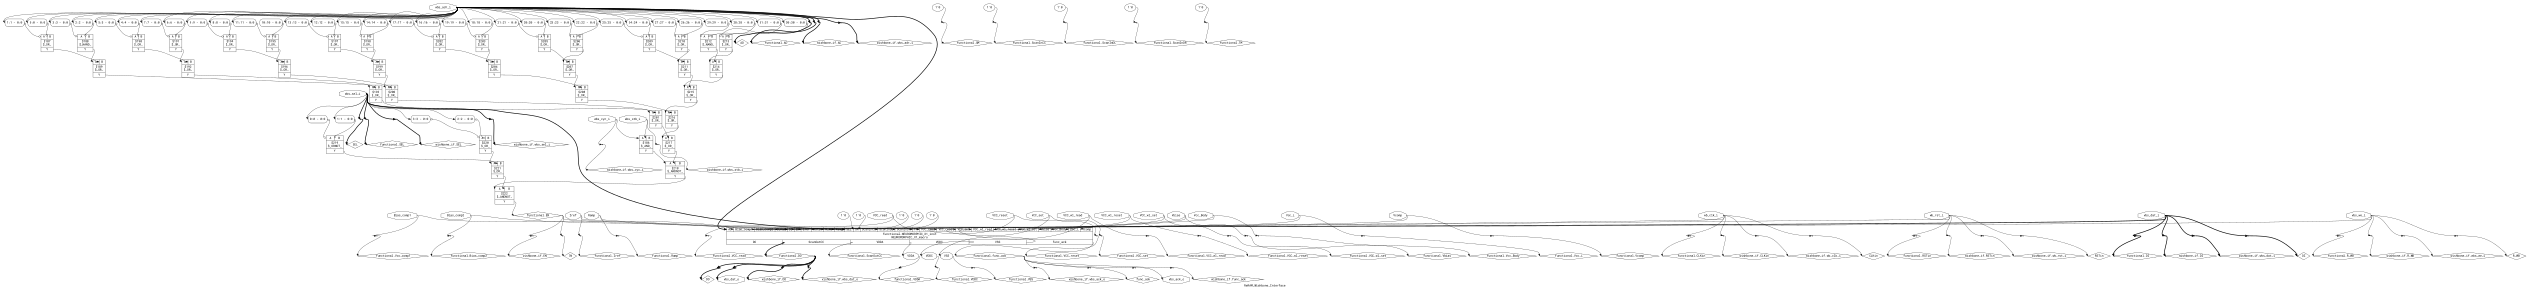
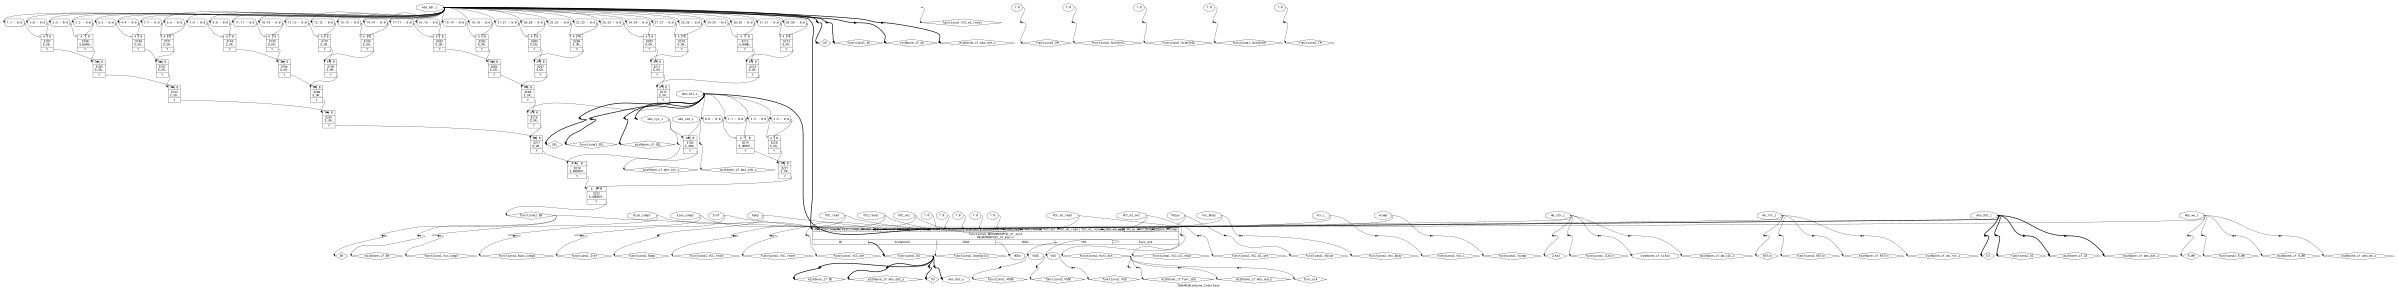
  digraph {
    fontname="Roboto Mono"
    label=ReRAM_Wishbone_Interface
    rankdir=TB
    remincross=true
    node [color=black fontcolor=black fontname="Roboto Mono" shape=record]
    edge [color=black fontcolor=black fontname="Roboto Mono" headport=w tailport=e]
    n1 [label=AD shape=diamond]
    n2 [label=Bias_comp1 shape=octagon]
    n3 [label="{{<p37> AD|<p38> Bias_comp1|<p39> Bias_comp2|<p40> CLKin|<p41> DI|<p43> EN|<p44> Iref|<p45> RSTin|<p46> R_WB|<p47> Ramp|<p48> SEL|<p164> SM|<p165> ScanInCC|<p166> ScanInDL|<p167> ScanInDR|<p168> TM|<p49> VCC_read|<p50> VCC_reset|<p51> VCC_set|<p52> VCC_wl_read|<p53> VCC_wl_reset|<p54> VCC_wl_set|<p58> Vbias|<p59> Vcc_Body|<p60> Vcc_L|<p61> Vcomp}|functional.NEUROMORPHIC_X1_inst\nNEUROMORPHIC_X1_macro|{<p42> DO|<p169> ScanOutCC|<p55> VDDA|<p56> VDDC|<p57> VSS|<p62> func_ack}}" color="" fontcolor=""]
    x51 [shape=point color="" fontcolor=""]
    n5 [label=VDDA shape=octagon]
    n6 [label=VDDC shape=octagon]
    n7 [label=VSS shape=octagon]
    n8 [label="functional.DO" shape=diamond]
    n9 [label="functional.ScanOutCC" shape=diamond]
    n10 [label="functional.func_ack" shape=diamond]
    n11 [label="functional.Vcc_comp1" shape=diamond]
    n12 [label=Bias_comp2 shape=octagon]
    x52 [shape=point color="" fontcolor=""]
    n14 [label="functional.Bias_comp2" shape=diamond]
    n15 [label=CLKin shape=diamond]
    n16 [label=DI shape=diamond]
    n17 [label=DO shape=diamond]
    n18 [label=EN shape=diamond]
    n19 [label=Iref shape=octagon]
    x55 [shape=point color="" fontcolor=""]
    n21 [label="functional.Iref" shape=diamond]
    n22 [label=RSTin shape=diamond]
    n23 [label=R_WB shape=diamond]
    n24 [label=Ramp shape=octagon]
    x58 [shape=point color="" fontcolor=""]
    n26 [label="functional.Ramp" shape=diamond]
    n27 [label=SEL shape=diamond]
    n28 [label=VCC_read shape=octagon]
    x70 [shape=point color="" fontcolor=""]
    n30 [label="functional.VCC_read" shape=diamond]
    n31 [label=VCC_reset shape=octagon]
    x71 [shape=point color="" fontcolor=""]
    n33 [label="functional.VCC_reset" shape=diamond]
    n34 [label=VCC_set shape=octagon]
    x72 [shape=point color="" fontcolor=""]
    n36 [label="functional.VCC_set" shape=diamond]
    n37 [label=VCC_wl_read shape=octagon]
    x73 [shape=point color="" fontcolor=""]
    n39 [label="functional.VCC_wl_read" shape=diamond]
-   n40 [label=VCC_wl_reset shape=octagon]
    x74 [shape=point color="" fontcolor=""]
    n42 [label="functional.VCC_wl_reset" shape=diamond]
    n43 [label=VCC_wl_set shape=octagon]
    x75 [shape=point color="" fontcolor=""]
    n45 [label="functional.VCC_wl_set" shape=diamond]
    x76 [shape=point color="" fontcolor=""]
    n47 [label="functional.VDDA" shape=diamond]
    x77 [shape=point color="" fontcolor=""]
    n49 [label="functional.VDDC" shape=diamond]
    x78 [shape=point color="" fontcolor=""]
    n51 [label="functional.VSS" shape=diamond]
    n52 [label=Vbias shape=octagon]
    x79 [shape=point color="" fontcolor=""]
    n54 [label="functional.Vbias" shape=diamond]
    n55 [label=Vcc_Body shape=octagon]
    x80 [shape=point color="" fontcolor=""]
    n57 [label="functional.Vcc_Body" shape=diamond]
    n58 [label=Vcc_L shape=octagon]
    x81 [shape=point color="" fontcolor=""]
    n60 [label="functional.Vcc_L" shape=diamond]
    n61 [label=Vcomp shape=octagon]
    x82 [shape=point color="" fontcolor=""]
    n63 [label="functional.Vcomp" shape=diamond]
    n64 [label=func_ack shape=diamond]
    n65 [label="functional.AD" shape=diamond]
    n66 [label="functional.CLKin" shape=diamond]
    n67 [label="functional.DI" shape=diamond]
    x44 [shape=point color="" fontcolor=""]
    x84 [shape=point color="" fontcolor=""]
    x88 [shape=point color="" fontcolor=""]
    x100 [shape=point color="" fontcolor=""]
    n72 [label=wbs_dat_o shape=octagon]
    n73 [label="wishbone_if.DO" shape=diamond]
    n74 [label="wishbone_if.wbs_dat_o" shape=diamond]
    n75 [label="functional.EN" shape=diamond]
    x45 [shape=point color="" fontcolor=""]
    x89 [shape=point color="" fontcolor=""]
    n78 [label="wishbone_if.EN" shape=diamond]
    n79 [label="functional.RSTin" shape=diamond]
    n80 [label="functional.R_WB" shape=diamond]
    n81 [label="functional.SEL" shape=diamond]
    n82 [label="functional.SM" shape=diamond]
    n83 [label="functional.ScanInCC" shape=diamond]
    n84 [label="functional.ScanInDL" shape=diamond]
    n85 [label="functional.ScanInDR" shape=diamond]
    n86 [label="functional.TM" shape=diamond]
    x49 [shape=point color="" fontcolor=""]
    x83 [shape=point color="" fontcolor=""]
    x93 [shape=point color="" fontcolor=""]
    x96 [shape=point color="" fontcolor=""]
-   n91 [label=wbs_ack_o shape=octagon]
    n92 [label="wishbone_if.func_ack" shape=diamond]
    n93 [label="wishbone_if.wbs_ack_o" shape=diamond]
    n94 [label=wb_clk_i shape=octagon]
    x42 [shape=point color="" fontcolor=""]
    x53 [shape=point color="" fontcolor=""]
    x86 [shape=point color="" fontcolor=""]
    x94 [shape=point color="" fontcolor=""]
-   n99 [label="wishbone_if.CLKin" shape=diamond]
+   n99 [label="wishbone_if.CLKin" shape=octagon]
    n100 [label="wishbone_if.wb_clk_i" shape=diamond]
    n101 [label=wb_rst_i shape=octagon]
    x46 [shape=point color="" fontcolor=""]
    x56 [shape=point color="" fontcolor=""]
    x90 [shape=point color="" fontcolor=""]
    x95 [shape=point color="" fontcolor=""]
    n106 [label="wishbone_if.RSTin" shape=diamond]
    n107 [label="wishbone_if.wb_rst_i" shape=diamond]
    n108 [label=wbs_adr_i shape=octagon]
    n109 [label="<s0> 1:1 - 0:0 " style=rounded]
    n110 [label="<s0> 0:0 - 0:0 " style=rounded]
    n111 [label="<s0> 3:3 - 0:0 " style=rounded]
    n112 [label="<s0> 2:2 - 0:0 " style=rounded]
    n113 [label="<s0> 5:5 - 0:0 " style=rounded]
    n114 [label="<s0> 4:4 - 0:0 " style=rounded]
    n115 [label="<s0> 7:7 - 0:0 " style=rounded]
    n116 [label="<s0> 6:6 - 0:0 " style=rounded]
    n117 [label="<s0> 9:9 - 0:0 " style=rounded]
    n118 [label="<s0> 8:8 - 0:0 " style=rounded]
    n119 [label="<s0> 11:11 - 0:0 " style=rounded]
    n120 [label="<s0> 10:10 - 0:0 " style=rounded]
    n121 [label="<s0> 13:13 - 0:0 " style=rounded]
    n122 [label="<s0> 12:12 - 0:0 " style=rounded]
    n123 [label="<s0> 15:15 - 0:0 " style=rounded]
    n124 [label="<s0> 14:14 - 0:0 " style=rounded]
    n125 [label="<s0> 17:17 - 0:0 " style=rounded]
    n126 [label="<s0> 16:16 - 0:0 " style=rounded]
    n127 [label="<s0> 19:19 - 0:0 " style=rounded]
    n128 [label="<s0> 18:18 - 0:0 " style=rounded]
    n129 [label="<s0> 21:21 - 0:0 " style=rounded]
    n130 [label="<s0> 20:20 - 0:0 " style=rounded]
    n131 [label="<s0> 23:23 - 0:0 " style=rounded]
    n132 [label="<s0> 22:22 - 0:0 " style=rounded]
    n133 [label="<s0> 25:25 - 0:0 " style=rounded]
    n134 [label="<s0> 24:24 - 0:0 " style=rounded]
    n135 [label="<s0> 27:27 - 0:0 " style=rounded]
    n136 [label="<s0> 26:26 - 0:0 " style=rounded]
    n137 [label="<s0> 29:29 - 0:0 " style=rounded]
    n138 [label="<s0> 28:28 - 0:0 " style=rounded]
    n139 [label="<s0> 31:31 - 0:0 " style=rounded]
    n140 [label="<s0> 30:30 - 0:0 " style=rounded]
    x41 [shape=point color="" fontcolor=""]
    x50 [shape=point color="" fontcolor=""]
    x85 [shape=point color="" fontcolor=""]
    x97 [shape=point color="" fontcolor=""]
    n145 [label="{{<p124> A|<p125> B}|$187\n$_OR_|{<p126> Y}}" color="" fontcolor=""]
    n146 [label="{{<p124> A|<p125> B}|$188\n$_NAND_|{<p126> Y}}" color="" fontcolor=""]
    n147 [label="{{<p124> A|<p125> B}|$190\n$_OR_|{<p126> Y}}" color="" fontcolor=""]
    n148 [label="{{<p124> A|<p125> B}|$191\n$_OR_|{<p126> Y}}" color="" fontcolor=""]
    n149 [label="{{<p124> A|<p125> B}|$194\n$_OR_|{<p126> Y}}" color="" fontcolor=""]
    n150 [label="{{<p124> A|<p125> B}|$195\n$_OR_|{<p126> Y}}" color="" fontcolor=""]
    n151 [label="{{<p124> A|<p125> B}|$197\n$_OR_|{<p126> Y}}" color="" fontcolor=""]
    n152 [label="{{<p124> A|<p125> B}|$198\n$_OR_|{<p126> Y}}" color="" fontcolor=""]
    n153 [label="{{<p124> A|<p125> B}|$202\n$_OR_|{<p126> Y}}" color="" fontcolor=""]
    n154 [label="{{<p124> A|<p125> B}|$203\n$_OR_|{<p126> Y}}" color="" fontcolor=""]
    n155 [label="{{<p124> A|<p125> B}|$205\n$_OR_|{<p126> Y}}" color="" fontcolor=""]
    n156 [label="{{<p124> A|<p125> B}|$206\n$_OR_|{<p126> Y}}" color="" fontcolor=""]
    n157 [label="{{<p124> A|<p125> B}|$209\n$_OR_|{<p126> Y}}" color="" fontcolor=""]
    n158 [label="{{<p124> A|<p125> B}|$210\n$_OR_|{<p126> Y}}" color="" fontcolor=""]
    n159 [label="{{<p124> A|<p125> B}|$212\n$_NAND_|{<p126> Y}}" color="" fontcolor=""]
    n160 [label="{{<p124> A|<p125> B}|$213\n$_OR_|{<p126> Y}}" color="" fontcolor=""]
    n161 [label="wishbone_if.AD" shape=diamond]
    n162 [label="wishbone_if.wbs_adr_i" shape=diamond]
    n163 [label=wbs_cyc_i shape=octagon]
    n164 [label="{{<p124> A|<p125> B}|$186\n$_AND_|{<p126> Y}}" color="" fontcolor=""]
    x98 [shape=point color="" fontcolor=""]
    n166 [label="{{<p124> A|<p125> B}|$218\n$_ANDNOT_|{<p126> Y}}" color="" fontcolor=""]
    n167 [label="wishbone_if.wbs_cyc_i" shape=diamond]
    n168 [label=wbs_dat_i shape=octagon]
    x43 [shape=point color="" fontcolor=""]
    x54 [shape=point color="" fontcolor=""]
    x87 [shape=point color="" fontcolor=""]
    x99 [shape=point color="" fontcolor=""]
    n173 [label="wishbone_if.DI" shape=diamond]
    n174 [label="wishbone_if.wbs_dat_i" shape=diamond]
    n175 [label=wbs_sel_i shape=octagon]
    n176 [label="<s0> 0:0 - 0:0 " style=rounded]
    n177 [label="<s0> 1:1 - 0:0 " style=rounded]
    n178 [label="<s0> 3:3 - 0:0 " style=rounded]
    n179 [label="<s0> 2:2 - 0:0 " style=rounded]
    x48 [shape=point color="" fontcolor=""]
    x59 [shape=point color="" fontcolor=""]
    x92 [shape=point color="" fontcolor=""]
    x101 [shape=point color="" fontcolor=""]
    n184 [label="{{<p124> A|<p125> B}|$219\n$_ORNOT_|{<p126> Y}}" color="" fontcolor=""]
    n185 [label="{{<p124> A|<p125> B}|$220\n$_OR_|{<p126> Y}}" color="" fontcolor=""]
    n186 [label="wishbone_if.SEL" shape=diamond]
-   n187 [label="wishbone_if.wbs_sel_i" shape=diamond]
    n188 [label=wbs_stb_i shape=octagon]
    x102 [shape=point color="" fontcolor=""]
    n190 [label="wishbone_if.wbs_stb_i" shape=diamond]
    n191 [label=wbs_we_i shape=octagon]
    x47 [shape=point color="" fontcolor=""]
    x57 [shape=point color="" fontcolor=""]
    x91 [shape=point color="" fontcolor=""]
    x103 [shape=point color="" fontcolor=""]
    n196 [label="wishbone_if.R_WB" shape=diamond]
    n197 [label="wishbone_if.wbs_we_i" shape=diamond]
    n198 [label="{{<p124> A|<p125> B}|$222\n$_ANDNOT_|{<p126> Y}}" color="" fontcolor=""]
    n199 [label="{{<p124> A|<p125> B}|$189\n$_OR_|{<p126> Y}}" color="" fontcolor=""]
    n200 [label="{{<p124> A|<p125> B}|$193\n$_OR_|{<p126> Y}}" color="" fontcolor=""]
    n201 [label="{{<p124> A|<p125> B}|$201\n$_OR_|{<p126> Y}}" color="" fontcolor=""]
    n202 [label="{{<p124> A|<p125> B}|$192\n$_OR_|{<p126> Y}}" color="" fontcolor=""]
    n203 [label="{{<p124> A|<p125> B}|$217\n$_OR_|{<p126> Y}}" color="" fontcolor=""]
    n204 [label="{{<p124> A|<p125> B}|$196\n$_OR_|{<p126> Y}}" color="" fontcolor=""]
    n205 [label="{{<p124> A|<p125> B}|$200\n$_OR_|{<p126> Y}}" color="" fontcolor=""]
    n206 [label="{{<p124> A|<p125> B}|$199\n$_OR_|{<p126> Y}}" color="" fontcolor=""]
    n207 [label="{{<p124> A|<p125> B}|$204\n$_OR_|{<p126> Y}}" color="" fontcolor=""]
    n208 [label="{{<p124> A|<p125> B}|$208\n$_OR_|{<p126> Y}}" color="" fontcolor=""]
    n209 [label="{{<p124> A|<p125> B}|$216\n$_OR_|{<p126> Y}}" color="" fontcolor=""]
    n210 [label="{{<p124> A|<p125> B}|$207\n$_OR_|{<p126> Y}}" color="" fontcolor=""]
    n211 [label="{{<p124> A|<p125> B}|$211\n$_OR_|{<p126> Y}}" color="" fontcolor=""]
    n212 [label="{{<p124> A|<p125> B}|$215\n$_OR_|{<p126> Y}}" color="" fontcolor=""]
    n213 [label="{{<p124> A|<p125> B}|$214\n$_OR_|{<p126> Y}}" color="" fontcolor=""]
    n214 [label="{{<p124> A|<p125> B}|$221\n$_OR_|{<p126> Y}}" color="" fontcolor=""]
    n215 [label="1'0" color="" fontcolor="" shape=""]
    n216 [label="1'0" color="" fontcolor="" shape=""]
    n217 [label="1'0" color="" fontcolor="" shape=""]
    n218 [label="1'0" color="" fontcolor="" shape=""]
    n219 [label="1'0" color="" fontcolor="" shape=""]
    n220 [label="1'0" color="" fontcolor="" shape=""]
    x61 [shape=point color="" fontcolor=""]
    n222 [label="1'0" color="" fontcolor="" shape=""]
    x63 [shape=point color="" fontcolor=""]
    n224 [label="1'0" color="" fontcolor="" shape=""]
    x65 [shape=point color="" fontcolor=""]
    n226 [label="1'0" color="" fontcolor="" shape=""]
    x67 [shape=point color="" fontcolor=""]
    n228 [label="1'0" color="" fontcolor="" shape=""]
    x69 [shape=point color="" fontcolor=""]
    n2 -> n3 [headport="p38:w"]
    n2 -> x51
    n3 -> n5 [tailport="p55:e"]
    n3 -> n6 [tailport="p56:e"]
    n3 -> n7 [tailport="p57:e"]
    n3 -> n8 [style="setlinewidth(3)" tailport="p42:e"]
    n3 -> n9 [tailport="p169:e"]
    n3 -> n10 [tailport="p62:e"]
    x51 -> n11
    n5 -> x76
    n6 -> x77
    n7 -> x78
    n8 -> x44 [style="setlinewidth(3)"]
    n8 -> x84 [style="setlinewidth(3)"]
    n8 -> x88 [style="setlinewidth(3)"]
    n8 -> x100 [style="setlinewidth(3)"]
    n10 -> x49
    n10 -> x83
    n10 -> x93
    n10 -> x96
    n12 -> n3 [headport="p39:w"]
    n12 -> x52
    x52 -> n14
    n19 -> n3 [headport="p44:w"]
    n19 -> x55
    x55 -> n21
    n24 -> n3 [headport="p47:w"]
    n24 -> x58
    x58 -> n26
    n28 -> n3 [headport="p49:w"]
    n28 -> x70
    x70 -> n30
    n31 -> n3 [headport="p50:w"]
    n31 -> x71
    x71 -> n33
    n34 -> n3 [headport="p51:w"]
    n34 -> x72
    x72 -> n36
    n37 -> n3 [headport="p52:w"]
    n37 -> x73
    x73 -> n39
-   n40 -> n3 [headport="p53:w"]
-   n40 -> x74
    x74 -> n42
    n43 -> n3 [headport="p54:w"]
    n43 -> x75
    x75 -> n45
    x76 -> n47
    x77 -> n49
    x78 -> n51
    n52 -> n3 [headport="p58:w"]
    n52 -> x79
    x79 -> n54
    n55 -> n3 [headport="p59:w"]
    n55 -> x80
    x80 -> n57
    n58 -> n3 [headport="p60:w"]
    n58 -> x81
    x81 -> n60
    n61 -> n3 [headport="p61:w"]
    n61 -> x82
    x82 -> n63
    x44 -> n17 [style="setlinewidth(3)"]
    x84 -> n72 [style="setlinewidth(3)"]
    x88 -> n73 [style="setlinewidth(3)"]
    x100 -> n74 [style="setlinewidth(3)"]
    n75 -> n3 [headport="p43:w"]
    n75 -> x45
    n75 -> x89
    x45 -> n18
    x89 -> n78
    x49 -> n64
-   x83 -> n91
    x93 -> n92
    x96 -> n93
    n94 -> n3 [headport="p40:w"]
    n94 -> x42
    n94 -> x53
    n94 -> x86
    n94 -> x94
    x42 -> n15
    x53 -> n66
    x86 -> n99
    x94 -> n100
    n101 -> n3 [headport="p45:w"]
    n101 -> x46
    n101 -> x56
    n101 -> x90
    n101 -> x95
    x46 -> n22
    x56 -> n79
    x90 -> n106
    x95 -> n107
    n108 -> n3 [headport="p37:w" style="setlinewidth(3)"]
    n108 -> n109 [headport="s0:w"]
    n108 -> n110 [headport="s0:w"]
    n108 -> n111 [headport="s0:w"]
    n108 -> n112 [headport="s0:w"]
    n108 -> n113 [headport="s0:w"]
    n108 -> n114 [headport="s0:w"]
    n108 -> n115 [headport="s0:w"]
    n108 -> n116 [headport="s0:w"]
    n108 -> n117 [headport="s0:w"]
    n108 -> n118 [headport="s0:w"]
    n108 -> n119 [headport="s0:w"]
+   n108 -> n120 [headport="s0:w"]
    n108 -> n121 [headport="s0:w"]
    n108 -> n122 [headport="s0:w"]
    n108 -> n123 [headport="s0:w"]
    n108 -> n124 [headport="s0:w"]
    n108 -> n125 [headport="s0:w"]
    n108 -> n126 [headport="s0:w"]
    n108 -> n127 [headport="s0:w"]
    n108 -> n128 [headport="s0:w"]
    n108 -> n129 [headport="s0:w"]
    n108 -> n130 [headport="s0:w"]
    n108 -> n131 [headport="s0:w"]
    n108 -> n132 [headport="s0:w"]
    n108 -> n133 [headport="s0:w"]
    n108 -> n134 [headport="s0:w"]
    n108 -> n135 [headport="s0:w"]
    n108 -> n136 [headport="s0:w"]
    n108 -> n137 [headport="s0:w"]
    n108 -> n138 [headport="s0:w"]
    n108 -> n139 [headport="s0:w"]
    n108 -> n140 [headport="s0:w"]
    n108 -> x41 [style="setlinewidth(3)"]
    n108 -> x50 [style="setlinewidth(3)"]
    n108 -> x85 [style="setlinewidth(3)"]
    n108 -> x97 [style="setlinewidth(3)"]
    n109 -> n145 [arrowhead=odiamond arrowtail=odiamond dir=both headport="p124:w"]
    n110 -> n145 [arrowhead=odiamond arrowtail=odiamond dir=both headport="p125:w"]
    n111 -> n146 [arrowhead=odiamond arrowtail=odiamond dir=both headport="p124:w"]
    n112 -> n146 [arrowhead=odiamond arrowtail=odiamond dir=both headport="p125:w"]
    n113 -> n147 [arrowhead=odiamond arrowtail=odiamond dir=both headport="p124:w"]
    n114 -> n147 [arrowhead=odiamond arrowtail=odiamond dir=both headport="p125:w"]
    n115 -> n148 [arrowhead=odiamond arrowtail=odiamond dir=both headport="p124:w"]
    n116 -> n148 [arrowhead=odiamond arrowtail=odiamond dir=both headport="p125:w"]
    n117 -> n149 [arrowhead=odiamond arrowtail=odiamond dir=both headport="p124:w"]
    n118 -> n149 [arrowhead=odiamond arrowtail=odiamond dir=both headport="p125:w"]
    n119 -> n150 [arrowhead=odiamond arrowtail=odiamond dir=both headport="p124:w"]
    n120 -> n150 [arrowhead=odiamond arrowtail=odiamond dir=both headport="p125:w"]
    n121 -> n151 [arrowhead=odiamond arrowtail=odiamond dir=both headport="p124:w"]
    n122 -> n151 [arrowhead=odiamond arrowtail=odiamond dir=both headport="p125:w"]
    n123 -> n152 [arrowhead=odiamond arrowtail=odiamond dir=both headport="p124:w"]
    n124 -> n152 [arrowhead=odiamond arrowtail=odiamond dir=both headport="p125:w"]
    n125 -> n153 [arrowhead=odiamond arrowtail=odiamond dir=both headport="p124:w"]
    n126 -> n153 [arrowhead=odiamond arrowtail=odiamond dir=both headport="p125:w"]
    n127 -> n154 [arrowhead=odiamond arrowtail=odiamond dir=both headport="p124:w"]
    n128 -> n154 [arrowhead=odiamond arrowtail=odiamond dir=both headport="p125:w"]
    n129 -> n155 [arrowhead=odiamond arrowtail=odiamond dir=both headport="p124:w"]
    n130 -> n155 [arrowhead=odiamond arrowtail=odiamond dir=both headport="p125:w"]
    n131 -> n156 [arrowhead=odiamond arrowtail=odiamond dir=both headport="p124:w"]
    n132 -> n156 [arrowhead=odiamond arrowtail=odiamond dir=both headport="p125:w"]
    n133 -> n157 [arrowhead=odiamond arrowtail=odiamond dir=both headport="p124:w"]
    n134 -> n157 [arrowhead=odiamond arrowtail=odiamond dir=both headport="p125:w"]
    n135 -> n158 [arrowhead=odiamond arrowtail=odiamond dir=both headport="p124:w"]
    n136 -> n158 [arrowhead=odiamond arrowtail=odiamond dir=both headport="p125:w"]
    n137 -> n159 [arrowhead=odiamond arrowtail=odiamond dir=both headport="p124:w"]
    n138 -> n159 [arrowhead=odiamond arrowtail=odiamond dir=both headport="p125:w"]
    n139 -> n160 [arrowhead=odiamond arrowtail=odiamond dir=both headport="p124:w"]
    n140 -> n160 [arrowhead=odiamond arrowtail=odiamond dir=both headport="p125:w"]
    x41 -> n1 [style="setlinewidth(3)"]
    x50 -> n65 [style="setlinewidth(3)"]
    x85 -> n161 [style="setlinewidth(3)"]
    x97 -> n162 [style="setlinewidth(3)"]
    n145 -> n199 [headport="p125:w" tailport="p126:e"]
    n146 -> n199 [headport="p124:w" tailport="p126:e"]
    n147 -> n202 [headport="p125:w" tailport="p126:e"]
    n148 -> n202 [headport="p124:w" tailport="p126:e"]
    n149 -> n204 [headport="p125:w" tailport="p126:e"]
    n150 -> n204 [headport="p124:w" tailport="p126:e"]
    n151 -> n206 [headport="p125:w" tailport="p126:e"]
    n152 -> n206 [headport="p124:w" tailport="p126:e"]
    n153 -> n207 [headport="p125:w" tailport="p126:e"]
    n154 -> n207 [headport="p124:w" tailport="p126:e"]
    n155 -> n210 [headport="p125:w" tailport="p126:e"]
    n156 -> n210 [headport="p124:w" tailport="p126:e"]
    n157 -> n211 [headport="p125:w" tailport="p126:e"]
    n158 -> n211 [headport="p124:w" tailport="p126:e"]
    n159 -> n213 [headport="p125:w" tailport="p126:e"]
    n160 -> n213 [headport="p124:w" tailport="p126:e"]
    n163 -> n164 [headport="p124:w"]
    n163 -> x98
    n164 -> n166 [headport="p124:w" tailport="p126:e"]
    x98 -> n167
    n166 -> n198 [headport="p124:w" tailport="p126:e"]
    n168 -> n3 [headport="p41:w" style="setlinewidth(3)"]
    n168 -> x43 [style="setlinewidth(3)"]
    n168 -> x54 [style="setlinewidth(3)"]
    n168 -> x87 [style="setlinewidth(3)"]
    n168 -> x99 [style="setlinewidth(3)"]
    x43 -> n16 [style="setlinewidth(3)"]
    x54 -> n67 [style="setlinewidth(3)"]
    x87 -> n173 [style="setlinewidth(3)"]
    x99 -> n174 [style="setlinewidth(3)"]
    n175 -> n3 [headport="p48:w" style="setlinewidth(3)"]
    n175 -> n176 [headport="s0:w"]
    n175 -> n177 [headport="s0:w"]
    n175 -> n178 [headport="s0:w"]
    n175 -> n179 [headport="s0:w"]
    n175 -> x48 [style="setlinewidth(3)"]
    n175 -> x59 [style="setlinewidth(3)"]
    n175 -> x92 [style="setlinewidth(3)"]
    n175 -> x101 [style="setlinewidth(3)"]
    n176 -> n184 [arrowhead=odiamond arrowtail=odiamond dir=both headport="p124:w"]
    n177 -> n184 [arrowhead=odiamond arrowtail=odiamond dir=both headport="p125:w"]
    n178 -> n185 [arrowhead=odiamond arrowtail=odiamond dir=both headport="p124:w"]
    n179 -> n185 [arrowhead=odiamond arrowtail=odiamond dir=both headport="p125:w"]
    x48 -> n27 [style="setlinewidth(3)"]
    x59 -> n81 [style="setlinewidth(3)"]
    x92 -> n186 [style="setlinewidth(3)"]
-   x101 -> n187 [style="setlinewidth(3)"]
    n184 -> n214 [headport="p125:w" tailport="p126:e"]
    n185 -> n214 [headport="p124:w" tailport="p126:e"]
    n188 -> n164 [headport="p125:w"]
    n188 -> x102
    x102 -> n190
    n191 -> n3 [headport="p46:w"]
    n191 -> x47
    n191 -> x57
    n191 -> x91
    n191 -> x103
    x47 -> n23
    x57 -> n80
    x91 -> n196
    x103 -> n197
    n198 -> n75 [tailport="p126:e"]
    n199 -> n200 [headport="p125:w" tailport="p126:e"]
    n200 -> n201 [headport="p125:w" tailport="p126:e"]
    n201 -> n203 [headport="p125:w" tailport="p126:e"]
    n202 -> n200 [headport="p124:w" tailport="p126:e"]
    n203 -> n166 [headport="p125:w" tailport="p126:e"]
    n204 -> n205 [headport="p125:w" tailport="p126:e"]
    n205 -> n201 [headport="p124:w" tailport="p126:e"]
    n206 -> n205 [headport="p124:w" tailport="p126:e"]
    n207 -> n208 [headport="p125:w" tailport="p126:e"]
    n208 -> n209 [headport="p125:w" tailport="p126:e"]
    n209 -> n203 [headport="p124:w" tailport="p126:e"]
    n210 -> n208 [headport="p124:w" tailport="p126:e"]
    n211 -> n212 [headport="p125:w" tailport="p126:e"]
    n212 -> n209 [headport="p124:w" tailport="p126:e"]
    n213 -> n212 [headport="p124:w" tailport="p126:e"]
    n214 -> n198 [headport="p125:w" tailport="p126:e"]
    n215 -> n3 [headport="p164:w"]
    n216 -> n3 [headport="p165:w"]
    n217 -> n3 [headport="p166:w"]
    n218 -> n3 [headport="p167:w"]
    n219 -> n3 [headport="p168:w"]
    n220 -> x61
    x61 -> n82
    n222 -> x63
    x63 -> n83
    n224 -> x65
    x65 -> n84
    n226 -> x67
    x67 -> n85
    n228 -> x69
    x69 -> n86
  }
